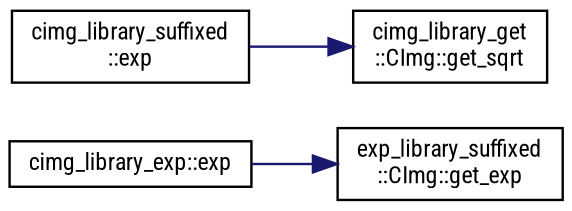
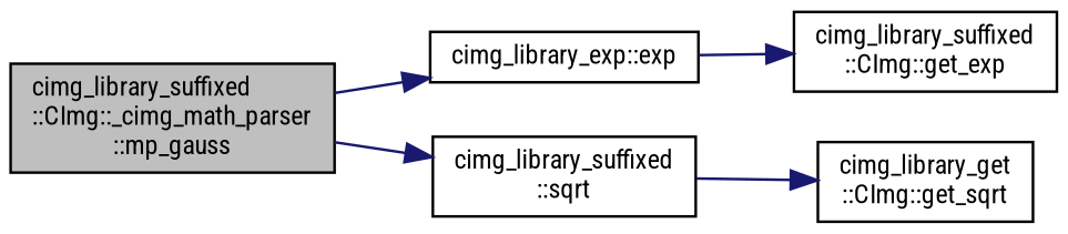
  digraph {
    fontname="Roboto Condensed"
    rankdir=LR
    node [color=black fillcolor=white fontname="Roboto Condensed" fontsize=10 shape=record style=filled]
    edge [color=midnightblue fontname="Roboto Condensed" fontsize=10 labelfontname=Helvetica labelfontsize=10 style=solid]
+   n1 [fillcolor=grey75 fontcolor=black height=0.2 label="cimg_library_suffixed\l::CImg::_cimg_math_parser\l::mp_gauss" width=0.4]
    n2 [height=0.2 label="cimg_library_exp::exp" width=0.4]
-   n3 [height=0.2 label="cimg_library_suffixed\l::exp" width=0.4]
-   n4 [height=0.2 label="exp_library_suffixed\l::CImg::get_exp" width=0.4]
+   n3 [height=0.2 label="cimg_library_suffixed\l::sqrt" width=0.4]
+   n4 [height=0.2 label="cimg_library_suffixed\l::CImg::get_exp" width=0.4]
    n5 [height=0.2 label="cimg_library_get\l::CImg::get_sqrt" width=0.4]
+   n1 -> n2
+   n1 -> n3
    n2 -> n4
    n3 -> n5
  }
